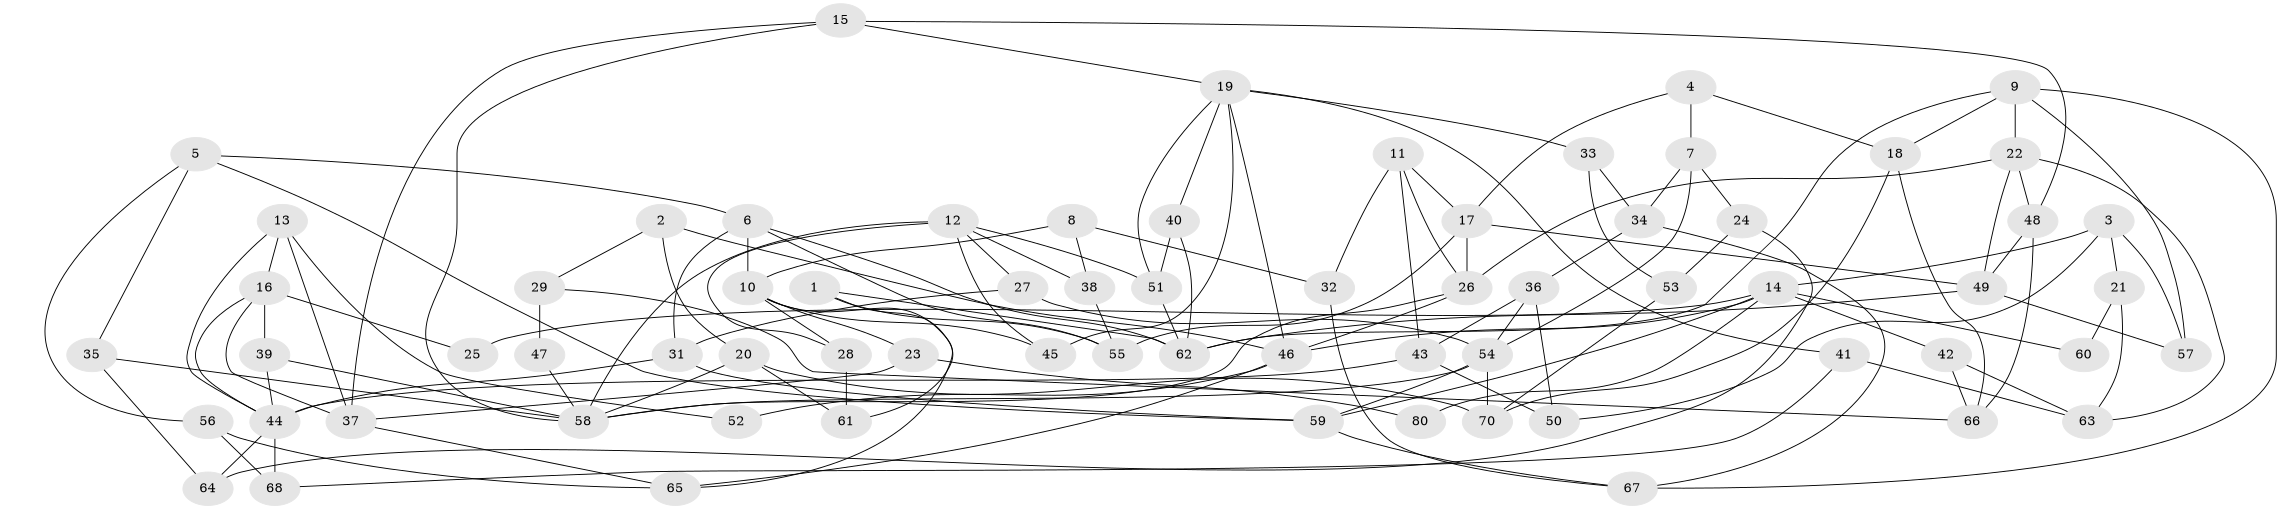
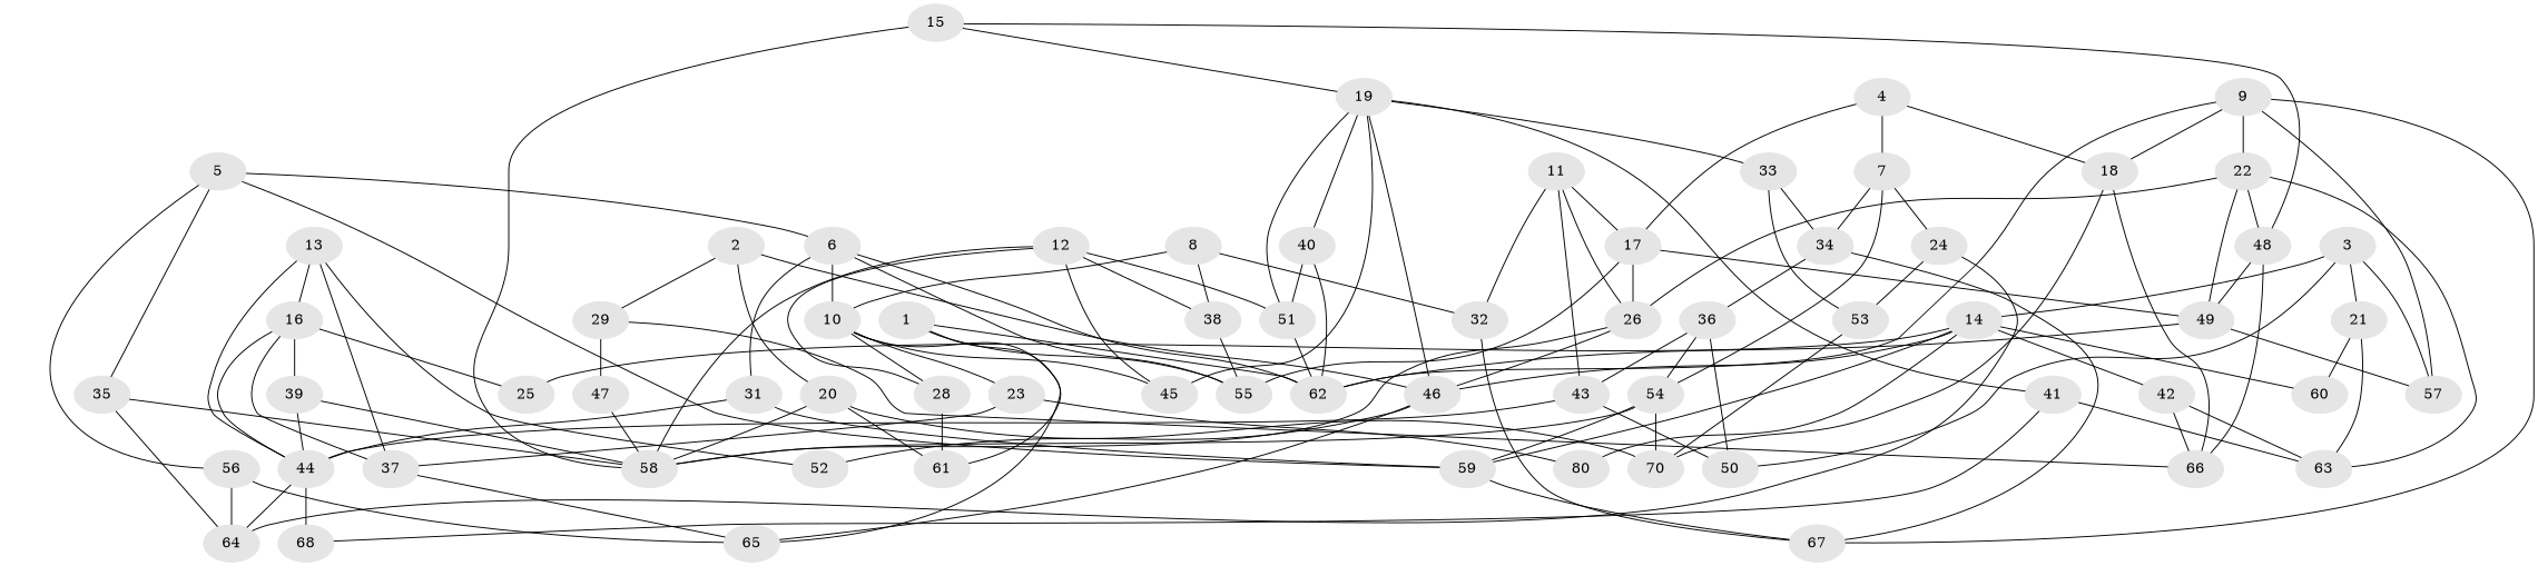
  graph {
    node [color=gray90 style=filled]
    1
    55
    61
    62
    2
    20
    29
    46
    58
    70
    66
    47
    65
    52
    3
    14
    21
    50
    57
    59
    25
    n22 [label=80]
    42
    60
    63
    4
    7
    17
    18
    24
    34
    54
    26
    49
    5
    6
    35
    56
    10
    31
    64
    68
    67
    23
    28
    45
    44
    53
    36
    8
    32
    38
    9
    22
    48
    37
    11
    43
    12
-   27
    51
    13
    16
    39
    15
    19
    33
    40
    41
    1 -- 55
    1 -- 61
    1 -- 62
    2 -- 20
    2 -- 29
    2 -- 46
    20 -- 61
    20 -- 58
    20 -- 70
    29 -- 66
    29 -- 47
    46 -- 65
    46 -- 52
    47 -- 58
    3 -- 14
    3 -- 21
    3 -- 50
    3 -- 57
    14 -- 46
    14 -- 59
    14 -- 25
    14 -- n22
    14 -- 42
    14 -- 60
    21 -- 60
    21 -- 63
    59 -- 67
    42 -- 66
    42 -- 63
    4 -- 7
    4 -- 17
    4 -- 18
    7 -- 24
    7 -- 34
    7 -- 54
    17 -- 55
    17 -- 26
    17 -- 49
    18 -- 70
    18 -- 66
    24 -- 64
    24 -- 53
    34 -- 67
    34 -- 36
    54 -- 58
    54 -- 70
    54 -- 59
    26 -- 46
    26 -- 58
    49 -- 62
    49 -- 57
    5 -- 59
    5 -- 6
    5 -- 35
    5 -- 56
    6 -- 55
    6 -- 62
    6 -- 10
    6 -- 31
    35 -- 58
    35 -- 64
    56 -- 65
-   56 -- 68
+   56 -- 64
    10 -- 65
    10 -- 23
    10 -- 28
    10 -- 45
    31 -- 59
    31 -- 44
    23 -- n22
    23 -- 37
    28 -- 61
    44 -- 64
    44 -- 68
    53 -- 70
    36 -- 50
    36 -- 54
    36 -- 43
    8 -- 10
    8 -- 32
    8 -- 38
    32 -- 67
    38 -- 55
    9 -- 62
    9 -- 57
    9 -- 18
    9 -- 67
    9 -- 22
    22 -- 63
    22 -- 26
    22 -- 49
    22 -- 48
    48 -- 66
    48 -- 49
    37 -- 65
    11 -- 17
    11 -- 26
    11 -- 32
    11 -- 43
    43 -- 50
    43 -- 44
    12 -- 58
    12 -- 28
    12 -- 45
    12 -- 38
-   12 -- 27
    12 -- 51
-   27 -- 54
-   27 -- 31
    51 -- 62
    13 -- 52
    13 -- 44
    13 -- 37
    13 -- 16
    16 -- 25
    16 -- 44
    16 -- 37
    16 -- 39
    39 -- 58
    39 -- 44
    15 -- 58
    15 -- 48
-   15 -- 37
    15 -- 19
    19 -- 46
    19 -- 45
    19 -- 51
    19 -- 33
    19 -- 40
    19 -- 41
    33 -- 34
    33 -- 53
    40 -- 62
    40 -- 51
    41 -- 63
    41 -- 68
  }
